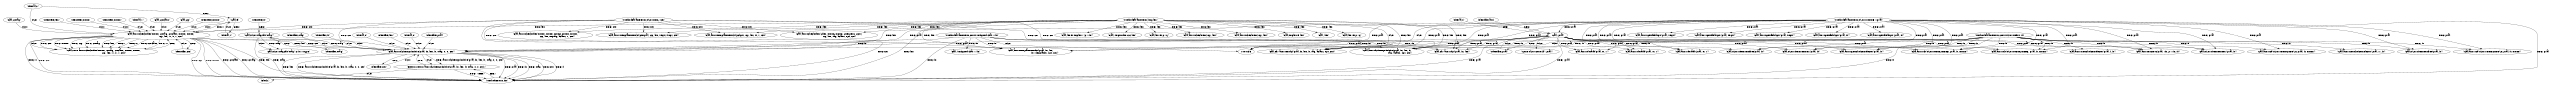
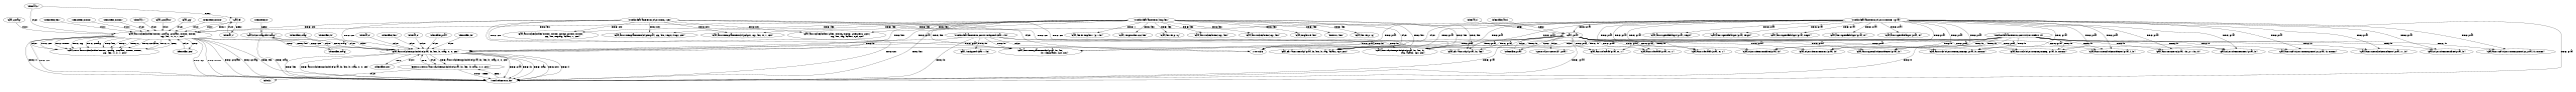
  digraph {
    n1 [label="(Call,asn1_d2i_ex_primitive(pval, in, len, it, otag, 0, 0, ctx))"]
    n2 [label="(Return,return asn1_d2i_ex_primitive(pval, in, len, it, otag, 0, 0, ctx);)"]
    n3 [label="(Identifier,ctx)"]
    n4 [label="(MethodReturn,int)"]
    n5 [label="(Block,)"]
    n6 [label="(Call,!pval)"]
    n7 [label="(Call,cf->asn1_d2i(pval, in, len))"]
    n8 [label="(Call,asn1_do_adb(pval, tt, 1))"]
    n9 [label="(Call,ASN1_item_ex_free(pval, it))"]
    n10 [label="(Call,asn1_d2i_ex_primitive(pval, in, len, it,\n                                     tag, aclass, opt, ctx))"]
    n11 [label="(Call,ASN1_item_ex_new(pval, it))"]
    n12 [label="(Call,asn1_get_choice_selector(pval, it))"]
    n13 [label="(Call,asn1_cb(ASN1_OP_D2I_PRE, pval, it, NULL))"]
    n14 [label="(Call,ef->asn1_ex_d2i(pval, in, len, it, tag, aclass, opt, ctx))"]
    n15 [label="(Call,asn1_cb(ASN1_OP_D2I_PRE, pval, it, NULL))"]
    n16 [label="(Call,asn1_template_ex_d2i(pval, in, len,\n                                        it->templates, opt, ctx))"]
    n17 [label="(Call,asn1_enc_eoc(pval, *in, p - *in, it))"]
    n18 [label="(Call,asn1_do_adb(pval, tt, 1))"]
    n19 [label="(Identifier,pval)"]
    n20 [label="(ControlStructure,if (!pval))"]
    n21 [label="(Call,asn1_do_adb(pval, tt, 1))"]
    n22 [label="(Call,ASN1_item_ex_new(pval, it))"]
    n23 [label="(MethodParameterIn,ASN1_VALUE **pval)"]
    n24 [label="(Call,asn1_get_field_ptr(pval, seqtt))"]
    n25 [label="(Call,asn1_get_field_ptr(pval, seqtt))"]
    n26 [label="(Call,asn1_set_choice_selector(pval, i, it))"]
    n27 [label="(Call,asn1_get_field_ptr(pval, seqtt))"]
    n28 [label="(Call,asn1_get_field_ptr(pval, tt))"]
    n29 [label="(Call,ASN1_item_ex_free(pval, it))"]
    n30 [label="(Call,asn1_cb(ASN1_OP_D2I_POST, pval, it, NULL))"]
    n31 [label="(Call,asn1_cb(ASN1_OP_D2I_POST, pval, it, NULL))"]
    n32 [label="(Call,asn1_set_choice_selector(pval, -1, it))"]
    n33 [label="(Call,asn1_get_field_ptr(pval, tt))"]
    1000135
    n35 [label="(MethodParameterIn,const unsigned char **in)"]
    n36 [label="(Call,(unsigned char **)in)"]
    n37 [label="(Call,asn1_check_tlen(NULL, &otag, &oclass, NULL, NULL,\n                              &p, len, -1, 0, 1, ctx))"]
    n38 [label="(Call,ret = asn1_check_tlen(NULL, &otag, &oclass, NULL, NULL,\n                              &p, len, -1, 0, 1, ctx))"]
    n39 [label="(Identifier,ctx)"]
    n40 [label="(MethodParameterIn,long len)"]
    n41 [label="(Call,len = tmplen - (p - *in))"]
    n42 [label="(Call,asn1_template_ex_d2i(pseqval, &p, len, seqtt, isopt, ctx))"]
    n43 [label="(Call,!seq_nolen && len)"]
    n44 [label="(Call,len -= p - q)"]
    n45 [label="(Call,asn1_template_ex_d2i(pchptr, &p, len, tt, 1, ctx))"]
    n46 [label="(Call,asn1_check_eoc(&p, len))"]
    n47 [label="(Call,asn1_check_tlen(&len, NULL, NULL, &seq_eoc, &cst,\n                              &p, len, tag, aclass, opt, ctx))"]
    n48 [label="(Call,asn1_check_eoc(&p, len))"]
    n49 [label="(Call,asn1_check_tlen(NULL, NULL, NULL, NULL, NULL,\n                                  &p, len, exptag, aclass, 1, ctx))"]
    n50 [label="(Call,tmplen = len)"]
-   n51 [label="(Call,!len)"]
+   n51 [label="(Return,!len)"]
    n52 [label="(Call,len -= p - q)"]
    n53 [label="(Call,-9)"]
    n54 [label="(Literal,1)"]
    n55 [label="(MethodParameterIn,ASN1_TLC *ctx)"]
    n56 [label="(MethodParameterIn,const ASN1_ITEM *it)"]
    n57 [label="(Call,ASN1_tag2bit(otag))"]
-   n58 [label="(Call,ASN1_tag2bit(otag) & it->utype)"]
    n59 [label="(Identifier,otag)"]
    n60 [label="(Literal,0)"]
    n61 [label="(Identifier,otag)"]
    n62 [label="(Identifier,NULL)"]
    n63 [label="(Literal,1)"]
    n64 [label="(Identifier,it)"]
    n65 [label="(Call,&oclass)"]
    n66 [label="(Literal,0)"]
    n67 [label="(Identifier,aux)"]
    n68 [label="(Call,&p)"]
    n69 [label="(Identifier,len)"]
    n70 [label="(Identifier,NULL)"]
    n71 [label="(Call,&otag)"]
    n72 [label="(Literal,0)"]
    n73 [label="(Literal,0)"]
    n74 [label="(Identifier,len)"]
    n75 [label="(Identifier,it)"]
    n76 [label="(Identifier,pval)"]
+   n77 [label="(Identifier,in)"]
    n78 [label="(Identifier,NULL)"]
    n1 -> n2 [label="AST: "]
    n1 -> n2 [label="DDG: asn1_d2i_ex_primitive(pval, in, len, it, otag, 0, 0, ctx)"]
    n1 -> n3 [label="CFG: "]
    n1 -> n4 [label="DDG: pval"]
    n1 -> n4 [label="DDG: in"]
    n1 -> n4 [label="DDG: otag"]
    n1 -> n4 [label="DDG: ctx"]
    n1 -> n4 [label="DDG: it"]
    n1 -> n4 [label="DDG: len"]
    n1 -> n4 [label="DDG: asn1_d2i_ex_primitive(pval, in, len, it, otag, 0, 0, ctx)"]
    n2 -> n1 [label="CFG: "]
    n2 -> n4 [label="DDG: <RET>"]
    n2 -> n5 [label="AST: "]
    n3 -> n1 [label="AST: "]
    n4 -> n2 [label="CFG: "]
    n6 -> n1 [label="DDG: pval"]
    n6 -> n4 [label="DDG: pval"]
    n6 -> n4 [label="DDG: !pval"]
    n6 -> n7 [label="DDG: pval"]
    n6 -> n8 [label="DDG: pval"]
    n6 -> n9 [label="DDG: pval"]
    n6 -> n10 [label="DDG: pval"]
    n6 -> n11 [label="DDG: pval"]
    n6 -> n12 [label="DDG: pval"]
    n6 -> n13 [label="DDG: pval"]
    n6 -> n14 [label="DDG: pval"]
    n6 -> n15 [label="DDG: pval"]
    n6 -> n16 [label="DDG: pval"]
-   n6 -> n17 [label="DDG: pval"]
+   n6 -> n26 [label="DDG: pval"]
    n6 -> n18 [label="DDG: pval"]
    n6 -> n19 [label="CFG: "]
    n6 -> n20 [label="AST: "]
    n6 -> n21 [label="DDG: pval"]
    n6 -> n22 [label="DDG: pval"]
    n19 -> n6 [label="AST: "]
    n23 -> n1 [label="DDG: pval"]
    n23 -> n4 [label="DDG: pval"]
    n23 -> n6 [label="DDG: pval"]
    n23 -> n7 [label="DDG: pval"]
    n23 -> n8 [label="DDG: pval"]
    n23 -> n9 [label="DDG: pval"]
    n23 -> n10 [label="DDG: pval"]
    n23 -> n11 [label="DDG: pval"]
    n23 -> n12 [label="DDG: pval"]
    n23 -> n13 [label="DDG: pval"]
    n23 -> n14 [label="DDG: pval"]
    n23 -> n15 [label="DDG: pval"]
    n23 -> n16 [label="DDG: pval"]
    n23 -> n17 [label="DDG: pval"]
    n23 -> n18 [label="DDG: pval"]
    n23 -> n21 [label="DDG: pval"]
    n23 -> n22 [label="DDG: pval"]
    n23 -> n24 [label="DDG: pval"]
    n23 -> n25 [label="DDG: pval"]
+   n23 -> n26 [label="DDG: pval"]
    n23 -> n27 [label="DDG: pval"]
    n23 -> n28 [label="DDG: pval"]
    n23 -> n29 [label="DDG: pval"]
    n23 -> n30 [label="DDG: pval"]
    n23 -> n31 [label="DDG: pval"]
+   n23 -> n32 [label="DDG: pval"]
    n23 -> n33 [label="DDG: pval"]
    n23 -> 1000135 [label="AST: "]
    n35 -> n1 [label="DDG: in"]
    n35 -> n4 [label="DDG: in"]
-   n35 -> n7 [label="DDG: in"]
    n35 -> n10 [label="DDG: in"]
    n35 -> n14 [label="DDG: in"]
    n35 -> n16 [label="DDG: in"]
    n35 -> 1000135 [label="AST: "]
    n35 -> n36 [label="DDG: in"]
    n37 -> n1 [label="DDG: len"]
    n37 -> n1 [label="DDG: ctx"]
    n37 -> n4 [label="DDG: ctx"]
    n37 -> n4 [label="DDG: &p"]
    n37 -> n4 [label="DDG: NULL"]
    n37 -> n4 [label="DDG: &oclass"]
    n37 -> n4 [label="DDG: &otag"]
    n37 -> n4 [label="DDG: len"]
    n37 -> n4 [label="DDG: -1"]
    n37 -> n38 [label="AST: "]
    n37 -> n38 [label="DDG: ctx"]
    n37 -> n38 [label="DDG: NULL"]
    n37 -> n38 [label="DDG: &p"]
    n37 -> n38 [label="DDG: &otag"]
    n37 -> n38 [label="DDG: len"]
    n37 -> n38 [label="DDG: 1"]
    n37 -> n38 [label="DDG: 0"]
    n37 -> n38 [label="DDG: &oclass"]
    n37 -> n38 [label="DDG: -1"]
    n37 -> n39 [label="CFG: "]
    n38 -> n37 [label="CFG: "]
    n39 -> n37 [label="AST: "]
    n40 -> n1 [label="DDG: len"]
    n40 -> n4 [label="DDG: len"]
    n40 -> n7 [label="DDG: len"]
    n40 -> n10 [label="DDG: len"]
    n40 -> n14 [label="DDG: len"]
    n40 -> n16 [label="DDG: len"]
    n40 -> 1000135 [label="AST: "]
    n40 -> n37 [label="DDG: len"]
-   n40 -> n41 [label="DDG: len"]
+   n40 -> n41 [label="DDG: -1"]
    n40 -> n42 [label="DDG: len"]
    n40 -> n43 [label="DDG: len"]
    n40 -> n44 [label="DDG: len"]
    n40 -> n45 [label="DDG: len"]
    n40 -> n46 [label="DDG: len"]
    n40 -> n47 [label="DDG: len"]
    n40 -> n48 [label="DDG: len"]
    n40 -> n49 [label="DDG: len"]
    n40 -> n50 [label="DDG: len"]
    n40 -> n51 [label="DDG: len"]
    n40 -> n52 [label="DDG: len"]
    n53 -> n37 [label="AST: "]
    n53 -> n37 [label="DDG: 1"]
    n53 -> n54 [label="CFG: "]
    n54 -> n53 [label="AST: "]
    n55 -> n1 [label="DDG: ctx"]
    n55 -> n4 [label="DDG: ctx"]
    n55 -> n10 [label="DDG: ctx"]
    n55 -> n14 [label="DDG: ctx"]
    n55 -> n16 [label="DDG: ctx"]
+   n55 -> 1000135 [label="AST: "]
    n55 -> n37 [label="DDG: ctx"]
    n55 -> n42 [label="DDG: ctx"]
    n55 -> n45 [label="DDG: ctx"]
    n55 -> n47 [label="DDG: ctx"]
    n55 -> n49 [label="DDG: ctx"]
    n56 -> n1 [label="DDG: it"]
    n56 -> n4 [label="DDG: it"]
    n56 -> n9 [label="DDG: it"]
    n56 -> n10 [label="DDG: it"]
    n56 -> n11 [label="DDG: it"]
    n56 -> n12 [label="DDG: it"]
    n56 -> n13 [label="DDG: it"]
    n56 -> n14 [label="DDG: it"]
    n56 -> n15 [label="DDG: it"]
    n56 -> n17 [label="DDG: it"]
    n56 -> n22 [label="DDG: it"]
    n56 -> n26 [label="DDG: it"]
    n56 -> n29 [label="DDG: it"]
    n56 -> n30 [label="DDG: it"]
    n56 -> n31 [label="DDG: it"]
    n56 -> n32 [label="DDG: it"]
    n56 -> 1000135 [label="AST: "]
    n57 -> n1 [label="DDG: otag"]
    n57 -> n4 [label="DDG: otag"]
-   n57 -> n58 [label="AST: "]
-   n57 -> n58 [label="DDG: otag"]
    n57 -> n59 [label="CFG: "]
    n59 -> n57 [label="AST: "]
    n60 -> n6 [label="CFG: "]
    n61 -> n1 [label="AST: "]
    n62 -> n37 [label="AST: "]
    n63 -> n37 [label="AST: "]
    n64 -> n1 [label="AST: "]
    n65 -> n37 [label="AST: "]
    n66 -> n1 [label="AST: "]
    n67 -> n6 [label="CFG: "]
    n68 -> n37 [label="AST: "]
    n69 -> n1 [label="AST: "]
    n70 -> n37 [label="AST: "]
    n71 -> n37 [label="AST: "]
    n72 -> n1 [label="AST: "]
    n73 -> n37 [label="AST: "]
    n73 -> n53 [label="CFG: "]
    n74 -> n37 [label="AST: "]
    n75 -> n57 [label="CFG: "]
    n76 -> n1 [label="AST: "]
+   n77 -> n1 [label="AST: "]
    n78 -> n37 [label="AST: "]
  }
